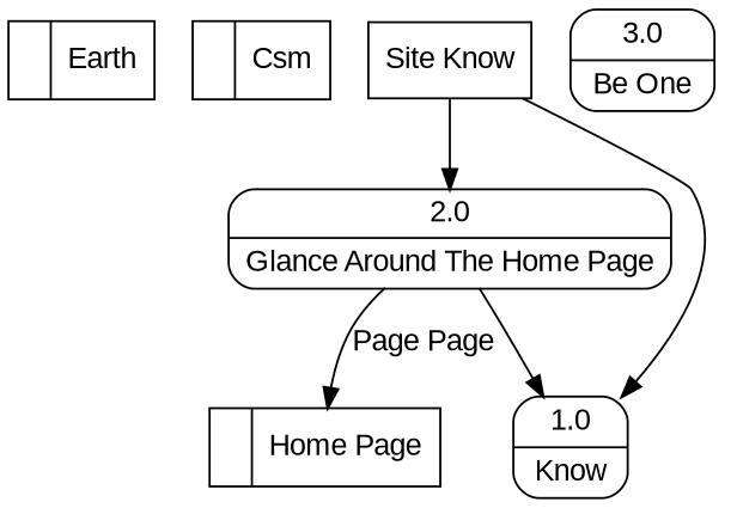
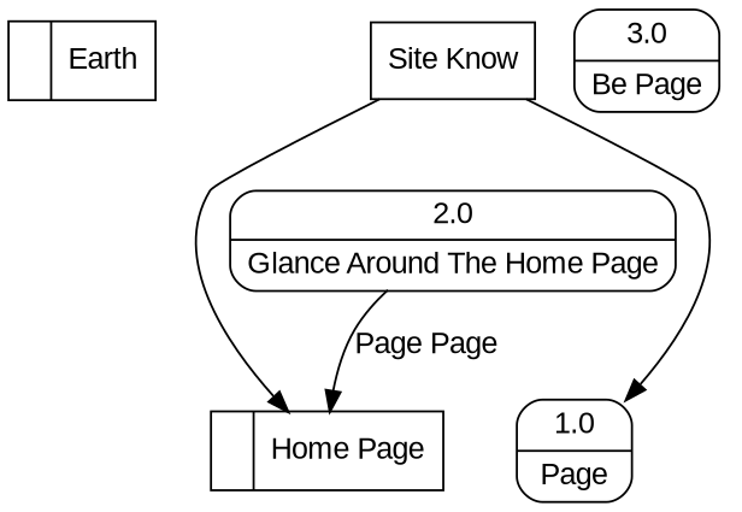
  digraph {
    fontname="Liberation Sans"
    node [fontname="Liberation Sans" shape=record]
    edge [fontname="Liberation Sans"]
    n1 [label="<f0>  |<f1> Earth "]
-   n2 [label="<f0>  |<f1> Csm "]
    n3 [label="<f0>  |<f1> Home Page "]
    n4 [label="Site Know" shape=box]
-   n5 [label="{<f0> 1.0|<f1> Know }" shape=Mrecord]
+   n5 [label="{<f0> 1.0|<f1> Page }" shape=Mrecord]
    n6 [label="{<f0> 2.0|<f1> Glance Around The Home Page }" shape=Mrecord]
-   n7 [label="{<f0> 3.0|<f1> Be One }" shape=Mrecord]
+   n7 [label="{<f0> 3.0|<f1> Be Page }" shape=Mrecord]
    n4 -> n5
-   n4 -> n6
+   n4 -> n3
    n6 -> n3 [label="Page Page"]
-   n6 -> n5
  }
